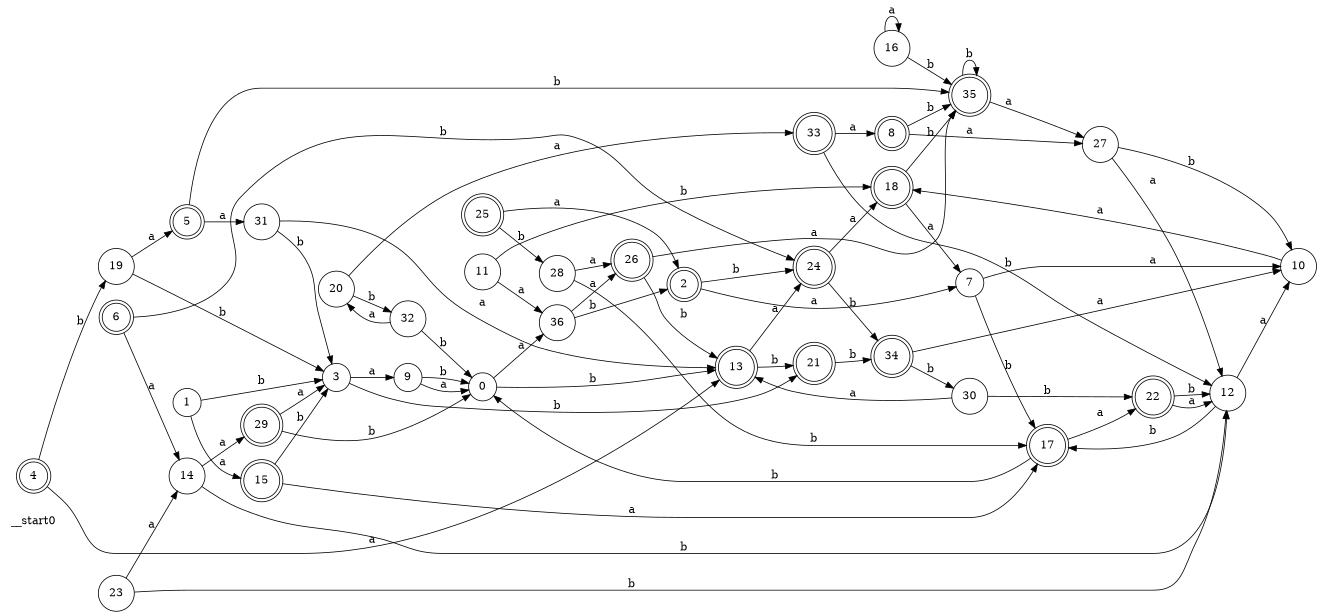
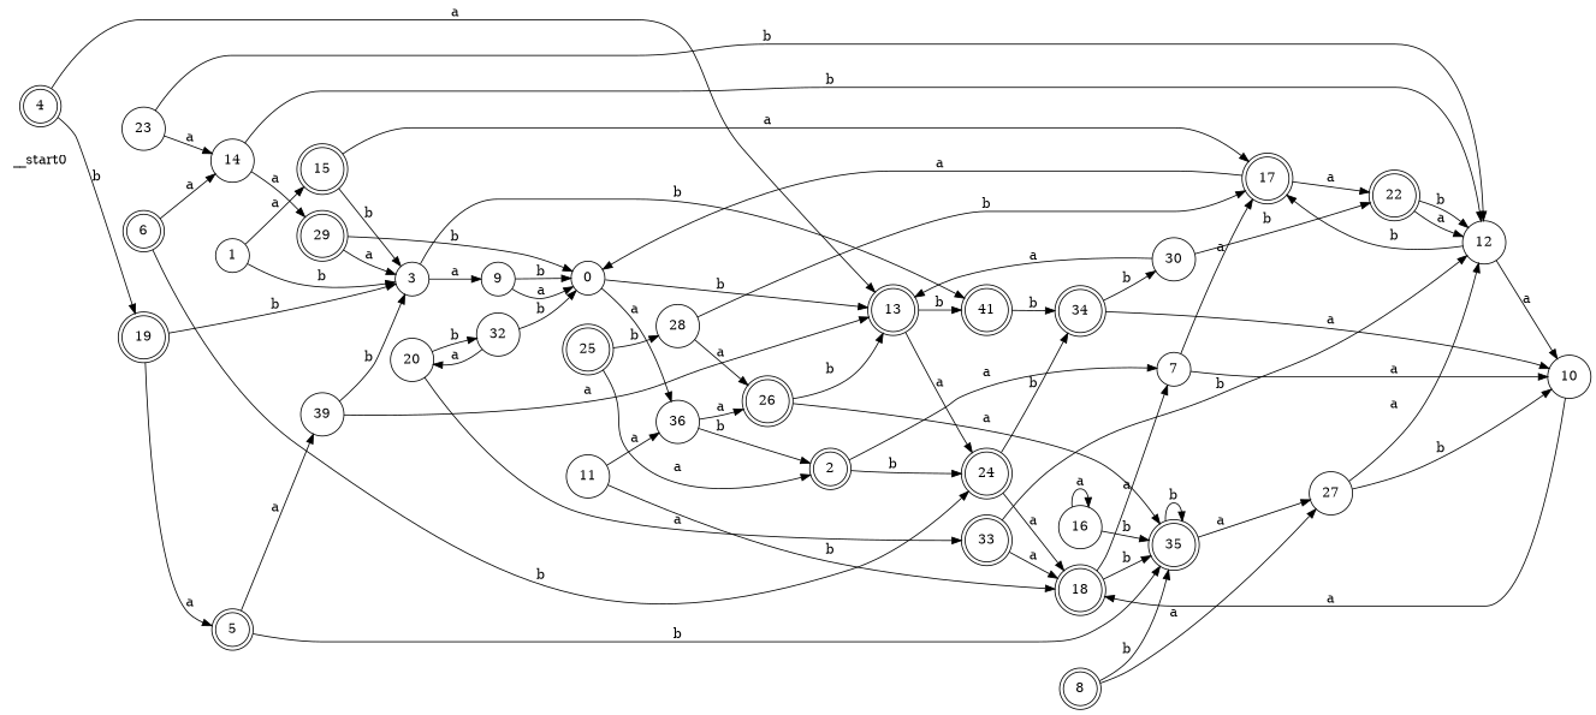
  digraph {
    rankdir=LR
    node [shape=doublecircle color=black fillcolor=white style="rounded,filled"]
    __start0 [shape=none color="" fillcolor="" style=""]
    n2 [label=0 shape=circle style=filled]
    n3 [label=13]
    n4 [label=36 shape=circle style=filled]
    n5 [label=24]
-   n6 [label=21]
+   n6 [label=41]
    n7 [label=2]
    n8 [label=26]
    n9 [label=1 shape=circle style=filled]
    n10 [label=3 shape=circle style=filled]
    n11 [label=15]
    n12 [label=9 shape=circle style=filled]
    n13 [label=17]
    n14 [label=7 shape=circle style=filled]
    n15 [label=10 shape=circle style=filled]
    n16 [label=18]
    n17 [label=34]
    n18 [label=4]
-   n19 [label=19 shape=circle]
+   n19 [label=19]
    n20 [label=5]
-   n21 [label=31 shape=circle style=filled]
+   n21 [label=39 shape=circle style=filled]
    n22 [label=35]
    n23 [label=27 shape=circle style=filled]
    n24 [label=6]
    n25 [label=14 shape=circle style=filled]
    n26 [label=12 shape=circle style=filled]
    n27 [label=29]
    n28 [label=22]
    n29 [label=8]
    n30 [label=11 shape=circle style=filled]
    n31 [label=16 shape=circle style=filled]
    n32 [label=20 shape=circle style=filled]
    n33 [label=32 shape=circle style=filled]
    n34 [label=33]
    n35 [label=25]
    n36 [label=28 shape=circle style=filled]
    n37 [label=30 shape=circle style=filled]
    n38 [label=23 shape=circle style=filled]
    n2 -> n3 [label=b]
    n2 -> n4 [label=a]
    n3 -> n5 [label=a]
    n3 -> n6 [label=b]
    n4 -> n7 [label=b]
    n4 -> n8 [label=a]
    n5 -> n16 [label=a]
    n5 -> n17 [label=b]
    n6 -> n17 [label=b]
    n7 -> n5 [label=b]
    n7 -> n14 [label=a]
    n8 -> n3 [label=b]
    n8 -> n22 [label=a]
    n9 -> n10 [label=b]
    n9 -> n11 [label=a]
    n10 -> n6 [label=b]
    n10 -> n12 [label=a]
    n11 -> n10 [label=b]
    n11 -> n13 [label=a]
    n12 -> n2 [label=a]
    n12 -> n2 [label=b]
-   n13 -> n2 [label=b]
+   n13 -> n2 [label=a]
    n13 -> n28 [label=a]
-   n14 -> n13 [label=b]
+   n14 -> n13 [label=a]
    n14 -> n15 [label=a]
    n15 -> n16 [label=a]
    n16 -> n14 [label=a]
    n16 -> n22 [label=b]
    n17 -> n15 [label=a]
    n17 -> n37 [label=b]
    n18 -> n3 [label=a]
    n18 -> n19 [label=b]
    n19 -> n10 [label=b]
    n19 -> n20 [label=a]
    n20 -> n21 [label=a]
    n20 -> n22 [label=b]
    n21 -> n3 [label=a]
    n21 -> n10 [label=b]
    n22 -> n22 [label=b]
    n22 -> n23 [label=a]
    n23 -> n15 [label=b]
    n23 -> n26 [label=a]
    n24 -> n5 [label=b]
    n24 -> n25 [label=a]
    n25 -> n26 [label=b]
    n25 -> n27 [label=a]
    n26 -> n13 [label=b]
    n26 -> n15 [label=a]
    n27 -> n2 [label=b]
    n27 -> n10 [label=a]
    n28 -> n26 [label=a]
    n28 -> n26 [label=b]
    n29 -> n22 [label=b]
    n29 -> n23 [label=a]
    n30 -> n4 [label=a]
    n30 -> n16 [label=b]
    n31 -> n22 [label=b]
    n31 -> n31 [label=a]
    n32 -> n33 [label=b]
    n32 -> n34 [label=a]
    n33 -> n2 [label=b]
    n33 -> n32 [label=a]
    n34 -> n26 [label=b]
-   n34 -> n29 [label=a]
+   n34 -> n16 [label=a]
    n35 -> n7 [label=a]
    n35 -> n36 [label=b]
    n36 -> n8 [label=a]
    n36 -> n13 [label=b]
    n37 -> n3 [label=a]
    n37 -> n28 [label=b]
    n38 -> n25 [label=a]
    n38 -> n26 [label=b]
  }
